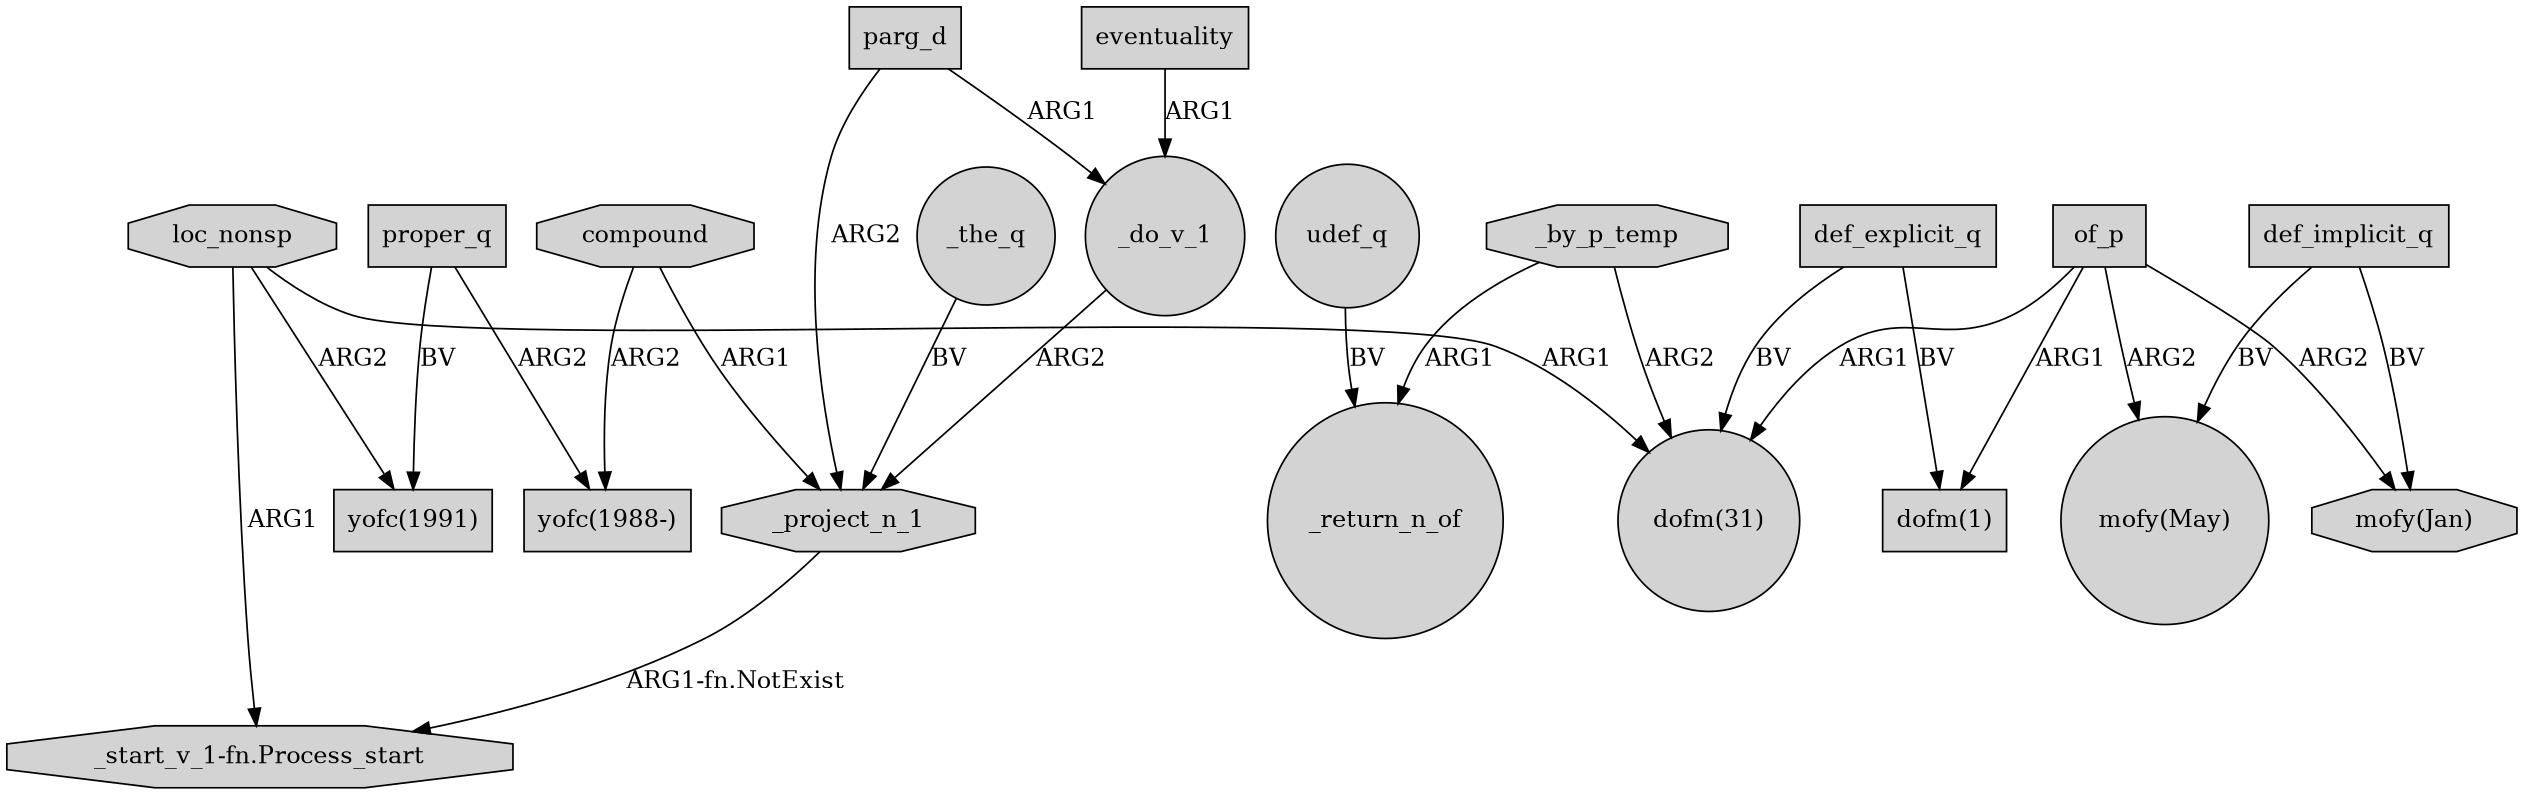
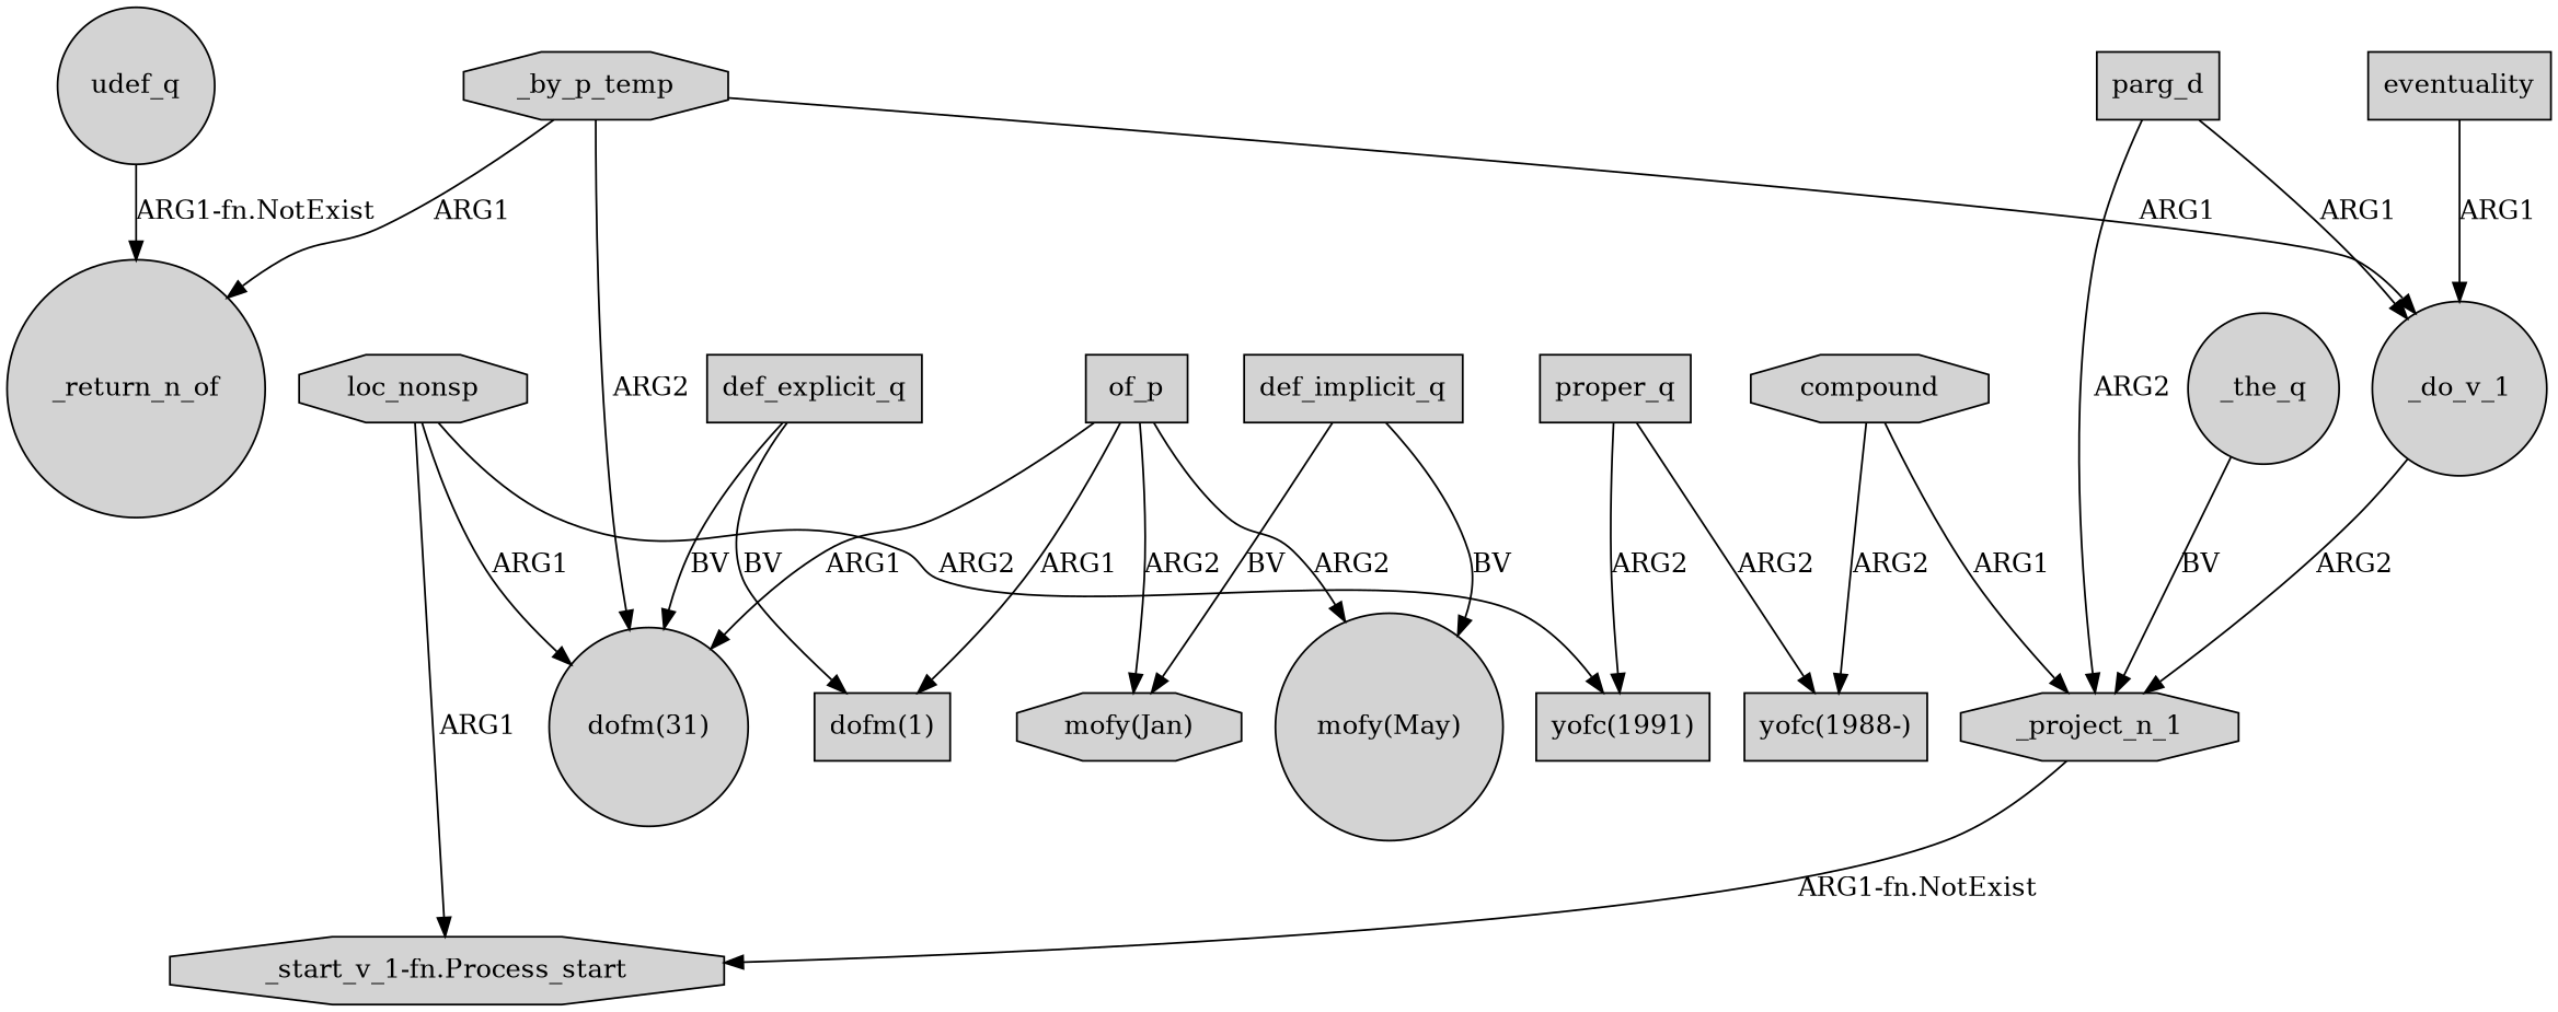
  digraph {
    node [shape=box style=filled]
    _by_p_temp [shape=octagon]
    _do_v_1 [shape=circle]
    "dofm(31)" [shape=circle]
    _return_n_of [shape=circle]
    _project_n_1 [shape=octagon]
    "_start_v_1-fn.Process_start" [shape=octagon]
    parg_d
    compound [shape=octagon]
    "yofc(1988-)"
    loc_nonsp [shape=octagon]
    "yofc(1991)"
    "dofm(1)"
    proper_q
    udef_q [shape=circle]
    def_implicit_q
    "mofy(May)" [shape=circle]
    "mofy(Jan)" [shape=octagon]
    _the_q [shape=circle]
    def_explicit_q
    of_p
    eventuality
+   _by_p_temp -> _do_v_1 [label=ARG1]
    _by_p_temp -> "dofm(31)" [label=ARG2]
    _by_p_temp -> _return_n_of [label=ARG1]
    _do_v_1 -> _project_n_1 [label=ARG2]
    _project_n_1 -> "_start_v_1-fn.Process_start" [label="ARG1-fn.NotExist"]
    parg_d -> _do_v_1 [label=ARG1]
    parg_d -> _project_n_1 [label=ARG2]
    compound -> _project_n_1 [label=ARG1]
    compound -> "yofc(1988-)" [label=ARG2]
    loc_nonsp -> "dofm(31)" [label=ARG1]
    loc_nonsp -> "_start_v_1-fn.Process_start" [label=ARG1]
    loc_nonsp -> "yofc(1991)" [label=ARG2]
    proper_q -> "yofc(1988-)" [label=ARG2]
-   proper_q -> "yofc(1991)" [label=BV]
-   udef_q -> _return_n_of [label=BV]
+   proper_q -> "yofc(1991)" [label=ARG2]
+   udef_q -> _return_n_of [label="ARG1-fn.NotExist"]
    def_implicit_q -> "mofy(May)" [label=BV]
    def_implicit_q -> "mofy(Jan)" [label=BV]
    _the_q -> _project_n_1 [label=BV]
    def_explicit_q -> "dofm(31)" [label=BV]
    def_explicit_q -> "dofm(1)" [label=BV]
    of_p -> "dofm(31)" [label=ARG1]
    of_p -> "dofm(1)" [label=ARG1]
    of_p -> "mofy(May)" [label=ARG2]
    of_p -> "mofy(Jan)" [label=ARG2]
    eventuality -> _do_v_1 [label=ARG1]
  }
